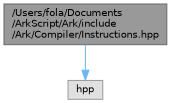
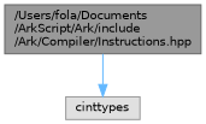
  digraph {
    node [fontname=Helvetica fontsize=10 shape=box style=filled]
    n1 [color=gray40 fillcolor=grey60 fontcolor=black height=0.2 label="/Users/fola/Documents\l/ArkScript/Ark/include\l/Ark/Compiler/Instructions.hpp" width=0.4]
-   n2 [color=grey60 fillcolor="#E0E0E0" height=0.2 label=hpp width=0.4]
+   n2 [color=grey60 fillcolor="#E0E0E0" height=0.2 label=cinttypes width=0.4]
    n1 -> n2 [color=steelblue1 fontname=Helvetica fontsize=10 labelfontname=Helvetica labelfontsize=10 style=solid]
  }
